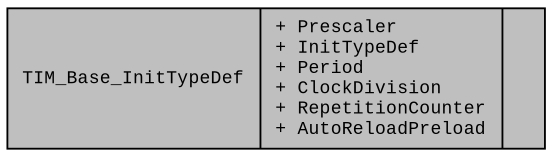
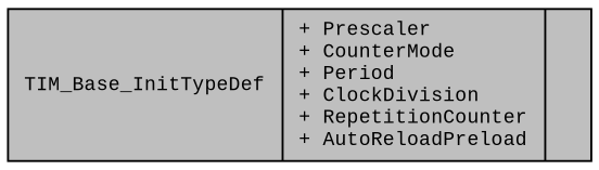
  digraph {
    rankdir=LR
    fontname="Liberation Mono"
-   n1 [color=black fillcolor=grey75 fontcolor=black fontname="Liberation Mono" fontsize=10 height=0.2 label="{TIM_Base_InitTypeDef\n|+ Prescaler\l+ InitTypeDef\l+ Period\l+ ClockDivision\l+ RepetitionCounter\l+ AutoReloadPreload\l|}" shape=record style=filled width=0.4]
+   n1 [color=black fillcolor=grey75 fontcolor=black fontname="Liberation Mono" fontsize=10 height=0.2 label="{TIM_Base_InitTypeDef\n|+ Prescaler\l+ CounterMode\l+ Period\l+ ClockDivision\l+ RepetitionCounter\l+ AutoReloadPreload\l|}" shape=record style=filled width=0.4]
  }
